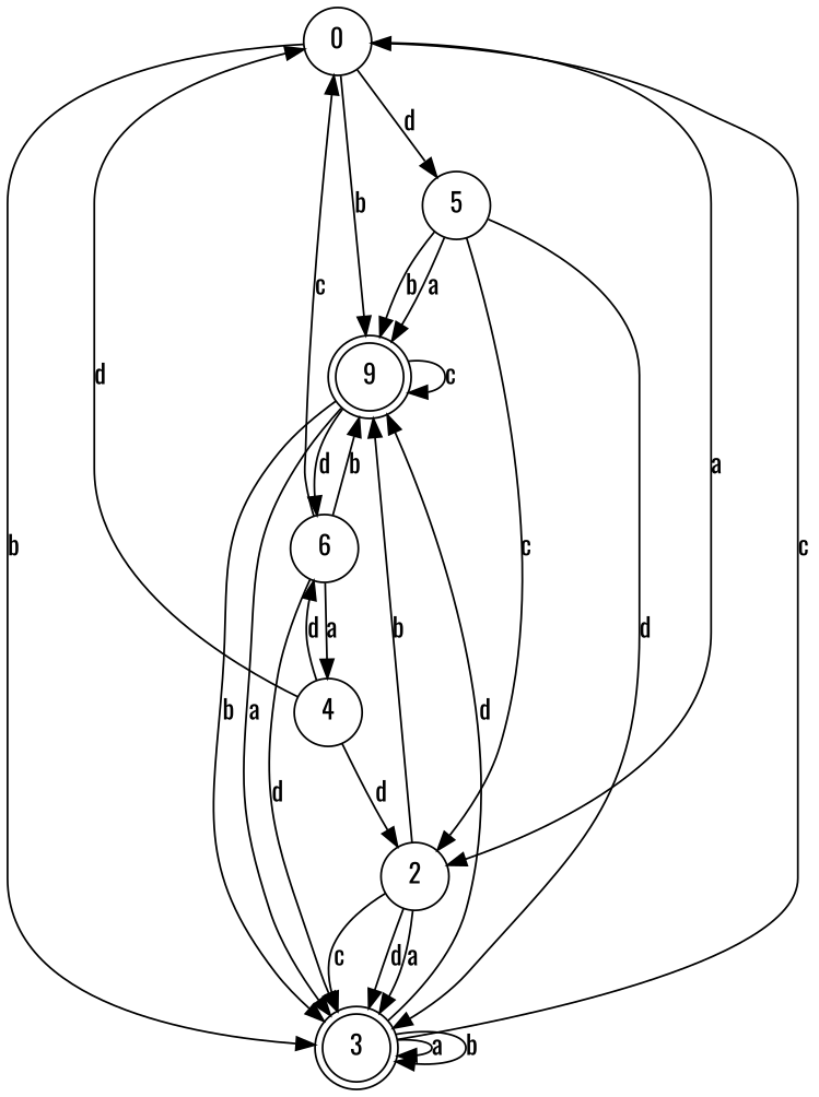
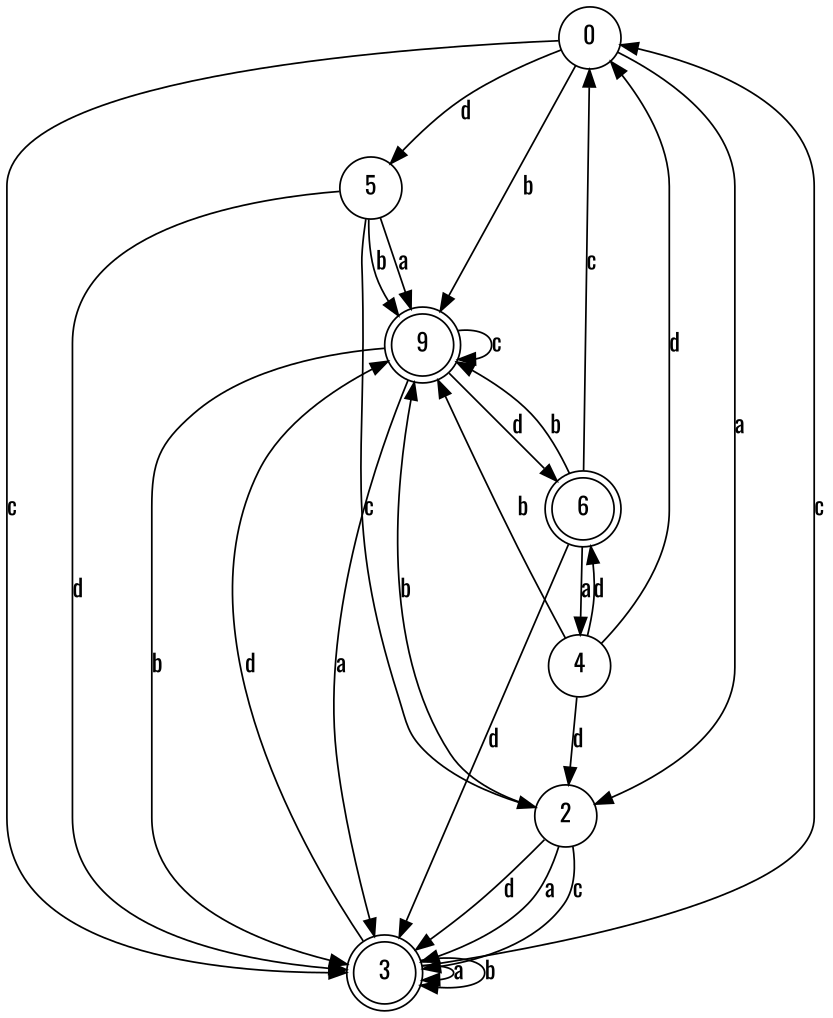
  digraph {
    fontname=Oswald
    rankdir=TB
    node [color=black fillcolor=white fontname=Oswald shape=circle style="rounded,filled"]
    edge [fontname=Oswald]
    n1 [label=0]
    n2 [label=9 shape=doublecircle]
    n3 [label=2 style=filled]
    n4 [label=3 shape=doublecircle]
    n5 [label=5 style=filled]
-   n6 [label=6]
+   n6 [label=6 shape=doublecircle]
    n7 [label=4 style=filled]
    n1 -> n2 [label=b]
    n1 -> n3 [label=a]
-   n1 -> n4 [label=b]
+   n1 -> n4 [label=c]
    n1 -> n5 [label=d]
    n2 -> n2 [label=c]
    n2 -> n4 [label=a]
    n2 -> n4 [label=b]
    n2 -> n6 [label=d]
    n3 -> n2 [label=b]
    n3 -> n4 [label=a]
    n3 -> n4 [label=c]
    n3 -> n4 [label=d]
    n4 -> n1 [label=c]
    n4 -> n2 [label=d]
    n4 -> n4 [label=a]
    n4 -> n4 [label=b]
    n5 -> n2 [label=a]
    n5 -> n2 [label=b]
    n5 -> n3 [label=c]
    n5 -> n4 [label=d]
    n6 -> n1 [label=c]
    n6 -> n2 [label=b]
    n6 -> n4 [label=d]
    n6 -> n7 [label=a]
    n7 -> n1 [label=d]
+   n7 -> n2 [label=b]
    n7 -> n3 [label=d]
    n7 -> n6 [label=d]
  }
